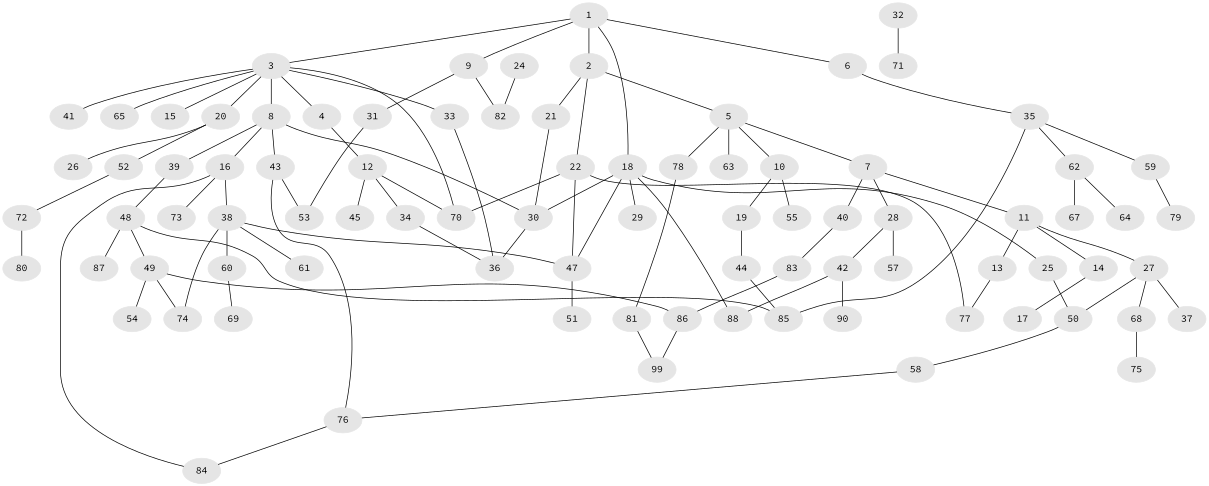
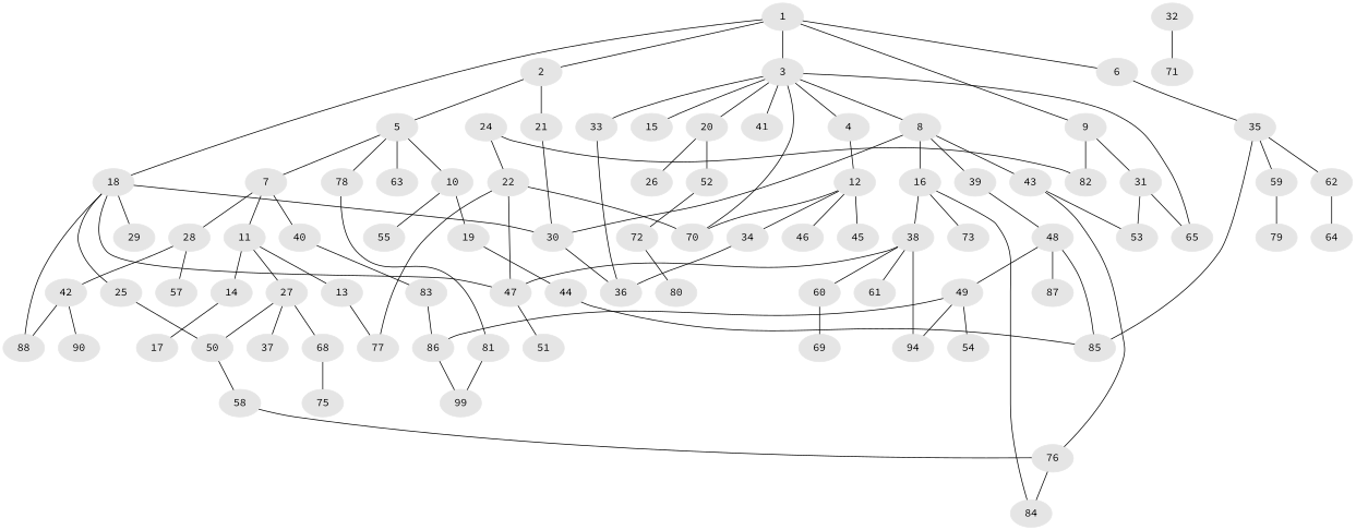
  graph {
    fontname="Source Code Pro"
    node [color=gray90 fontname="Source Code Pro" style=filled]
    edge [fontname="Source Code Pro"]
    1
    2
    3
    6
    9
    18
    5
    21
    22
    70
    4
    8
    15
    20
    33
    41
    65
    35
    31
    82
    30
    25
    29
    47
    88
    7
    10
    63
    78
    77
    12
    16
    39
    43
    26
    52
    36
    34
    45
+   46
    11
    28
    40
    19
    55
    81
    24
    59
    62
    85
    13
    14
    27
    42
    57
    83
    38
    73
    84
    48
    53
    76
    44
    17
    50
    37
    68
    60
    61
-   74
+   74 [label=94]
    51
    72
    32
    71
    58
    75
    90
    n78 [label=99]
    79
    64
-   67
    69
    49
    87
    86
    54
    80
    1 -- 2
    1 -- 3
    1 -- 6
    1 -- 9
    1 -- 18
    2 -- 5
    2 -- 21
-   2 -- 22
+   24 -- 22
    3 -- 70
    3 -- 4
    3 -- 8
    3 -- 15
    3 -- 20
    3 -- 33
    3 -- 41
    3 -- 65
    6 -- 35
    9 -- 31
    9 -- 82
    18 -- 30
    18 -- 25
    18 -- 29
    18 -- 47
    18 -- 88
    5 -- 7
    5 -- 10
    5 -- 63
    5 -- 78
    21 -- 30
    22 -- 70
    22 -- 47
    22 -- 77
    4 -- 12
    8 -- 30
    8 -- 16
    8 -- 39
    8 -- 43
    20 -- 26
    20 -- 52
    33 -- 36
    35 -- 59
    35 -- 62
    35 -- 85
+   31 -- 65
    31 -- 53
    30 -- 36
    25 -- 50
    47 -- 51
    7 -- 11
    7 -- 28
    7 -- 40
    10 -- 19
    10 -- 55
    78 -- 81
    12 -- 70
    12 -- 34
    12 -- 45
+   12 -- 46
    16 -- 38
    16 -- 73
    16 -- 84
    39 -- 48
    43 -- 53
    43 -- 76
    52 -- 72
    34 -- 36
    11 -- 13
    11 -- 14
    11 -- 27
    28 -- 42
    28 -- 57
    40 -- 83
    19 -- 44
    81 -- n78
    24 -- 82
    59 -- 79
    62 -- 64
-   62 -- 67
    13 -- 77
    14 -- 17
    27 -- 50
    27 -- 37
    27 -- 68
    42 -- 88
    42 -- 90
    83 -- 86
    38 -- 47
    38 -- 60
    38 -- 61
    38 -- 74
    48 -- 85
    48 -- 49
    48 -- 87
    76 -- 84
    44 -- 85
    50 -- 58
    68 -- 75
    60 -- 69
    72 -- 80
    32 -- 71
    58 -- 76
    49 -- 74
    49 -- 86
    49 -- 54
    86 -- n78
  }
